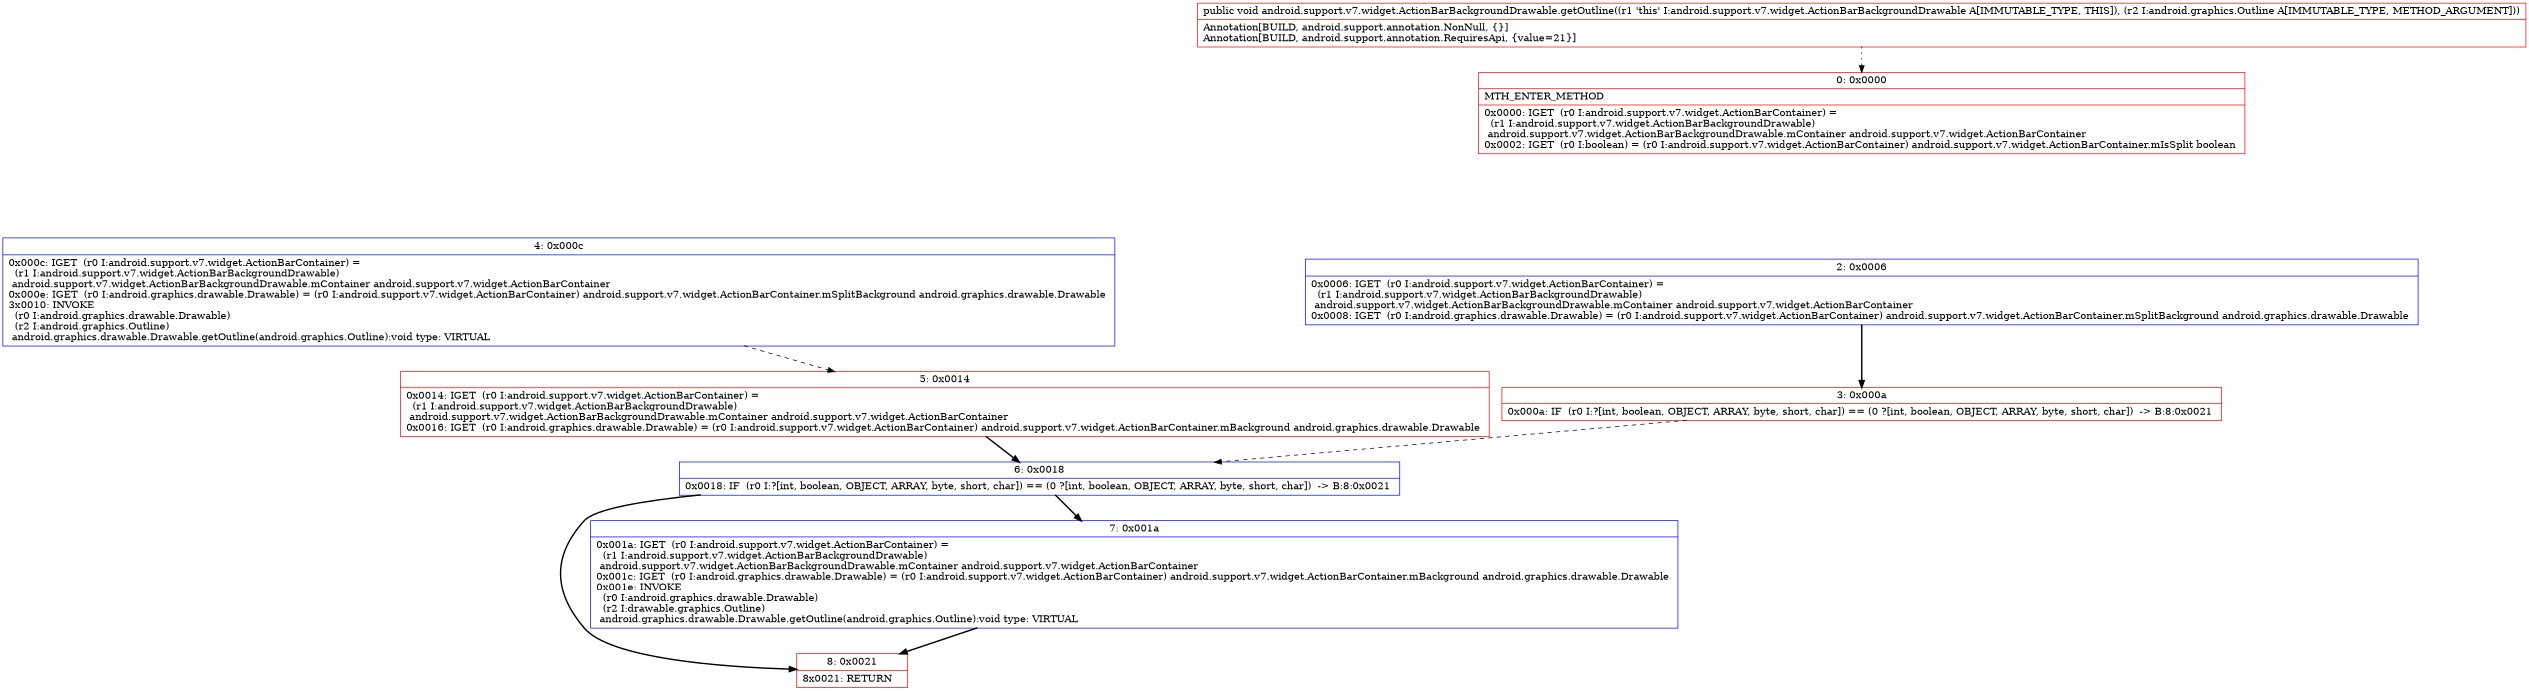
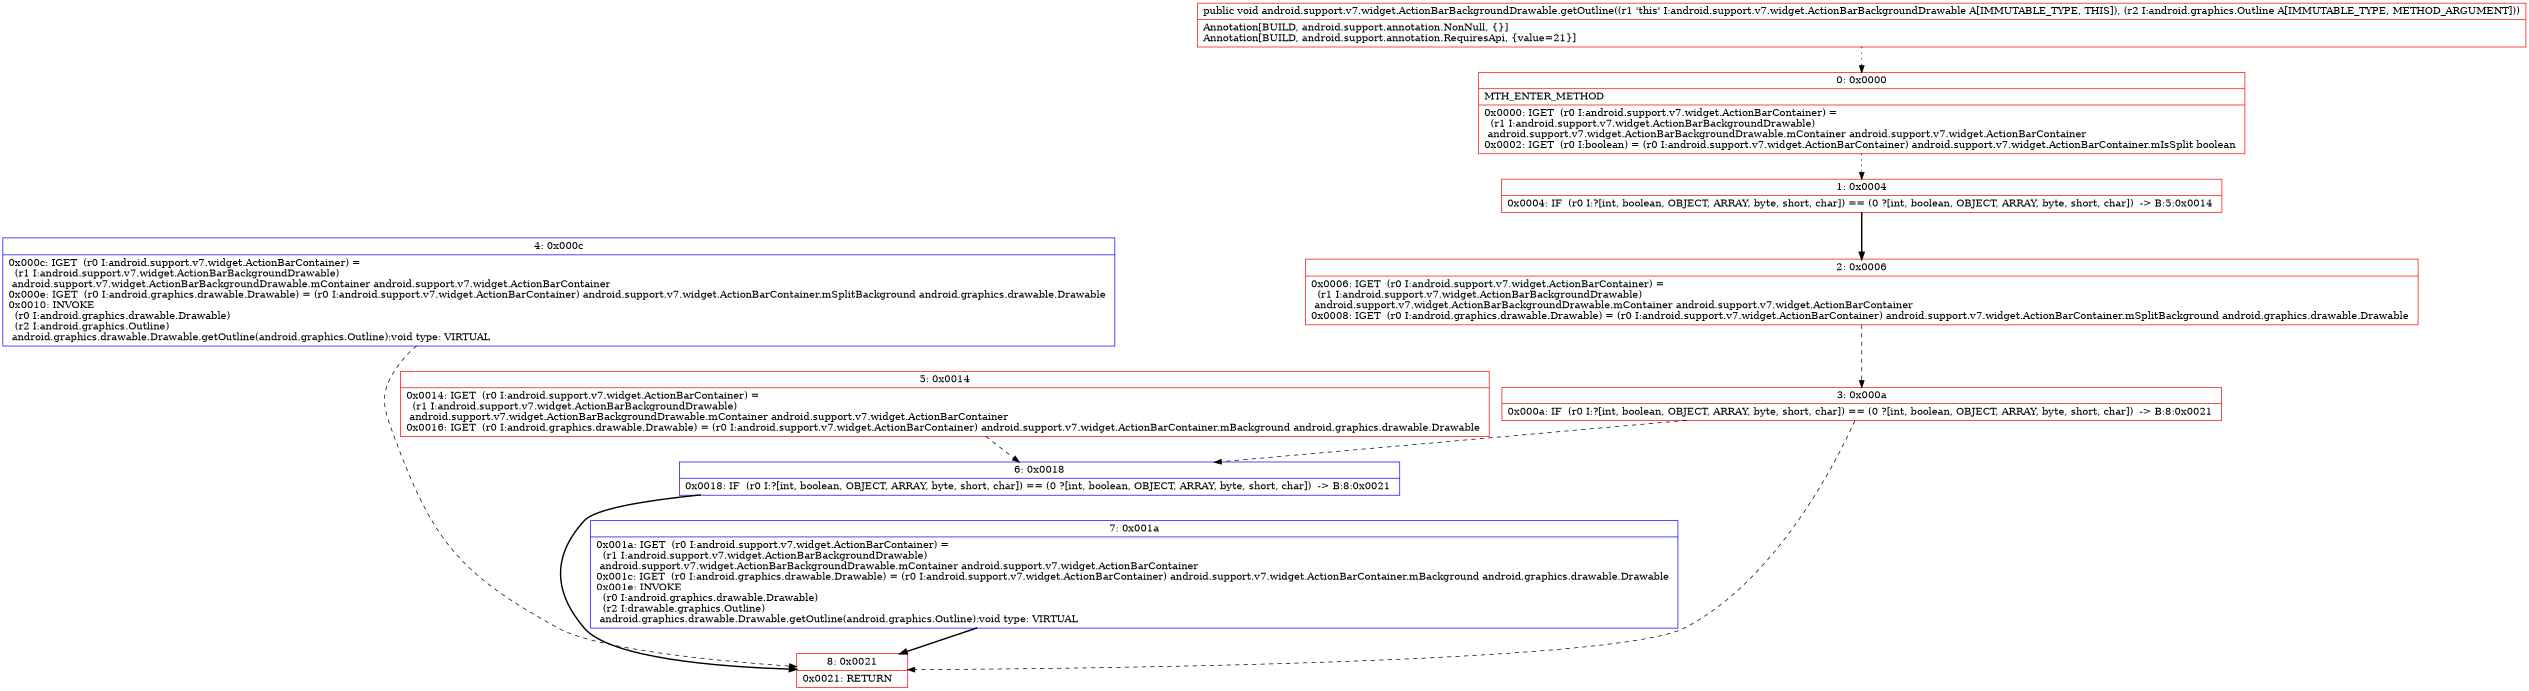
  digraph {
    node [color=red shape=record]
    edge [style=bold]
    n1 [label="{0\:\ 0x0000|MTH_ENTER_METHOD\l|0x0000: IGET  (r0 I:android.support.v7.widget.ActionBarContainer) = \l  (r1 I:android.support.v7.widget.ActionBarBackgroundDrawable)\l android.support.v7.widget.ActionBarBackgroundDrawable.mContainer android.support.v7.widget.ActionBarContainer \l0x0002: IGET  (r0 I:boolean) = (r0 I:android.support.v7.widget.ActionBarContainer) android.support.v7.widget.ActionBarContainer.mIsSplit boolean \l}"]
-   n3 [color=blue label="{2\:\ 0x0006|0x0006: IGET  (r0 I:android.support.v7.widget.ActionBarContainer) = \l  (r1 I:android.support.v7.widget.ActionBarBackgroundDrawable)\l android.support.v7.widget.ActionBarBackgroundDrawable.mContainer android.support.v7.widget.ActionBarContainer \l0x0008: IGET  (r0 I:android.graphics.drawable.Drawable) = (r0 I:android.support.v7.widget.ActionBarContainer) android.support.v7.widget.ActionBarContainer.mSplitBackground android.graphics.drawable.Drawable \l}"]
+   n2 [label="{1\:\ 0x0004|0x0004: IF  (r0 I:?[int, boolean, OBJECT, ARRAY, byte, short, char]) == (0 ?[int, boolean, OBJECT, ARRAY, byte, short, char])  \-\> B:5:0x0014 \l}"]
+   n3 [label="{2\:\ 0x0006|0x0006: IGET  (r0 I:android.support.v7.widget.ActionBarContainer) = \l  (r1 I:android.support.v7.widget.ActionBarBackgroundDrawable)\l android.support.v7.widget.ActionBarBackgroundDrawable.mContainer android.support.v7.widget.ActionBarContainer \l0x0008: IGET  (r0 I:android.graphics.drawable.Drawable) = (r0 I:android.support.v7.widget.ActionBarContainer) android.support.v7.widget.ActionBarContainer.mSplitBackground android.graphics.drawable.Drawable \l}"]
    n4 [label="{3\:\ 0x000a|0x000a: IF  (r0 I:?[int, boolean, OBJECT, ARRAY, byte, short, char]) == (0 ?[int, boolean, OBJECT, ARRAY, byte, short, char])  \-\> B:8:0x0021 \l}"]
    n5 [label="{5\:\ 0x0014|0x0014: IGET  (r0 I:android.support.v7.widget.ActionBarContainer) = \l  (r1 I:android.support.v7.widget.ActionBarBackgroundDrawable)\l android.support.v7.widget.ActionBarBackgroundDrawable.mContainer android.support.v7.widget.ActionBarContainer \l0x0016: IGET  (r0 I:android.graphics.drawable.Drawable) = (r0 I:android.support.v7.widget.ActionBarContainer) android.support.v7.widget.ActionBarContainer.mBackground android.graphics.drawable.Drawable \l}"]
    n6 [color=blue label="{6\:\ 0x0018|0x0018: IF  (r0 I:?[int, boolean, OBJECT, ARRAY, byte, short, char]) == (0 ?[int, boolean, OBJECT, ARRAY, byte, short, char])  \-\> B:8:0x0021 \l}"]
-   n7 [label="{8\:\ 0x0021|8x0021: RETURN   \l}"]
-   n8 [color=blue label="{4\:\ 0x000c|0x000c: IGET  (r0 I:android.support.v7.widget.ActionBarContainer) = \l  (r1 I:android.support.v7.widget.ActionBarBackgroundDrawable)\l android.support.v7.widget.ActionBarBackgroundDrawable.mContainer android.support.v7.widget.ActionBarContainer \l0x000e: IGET  (r0 I:android.graphics.drawable.Drawable) = (r0 I:android.support.v7.widget.ActionBarContainer) android.support.v7.widget.ActionBarContainer.mSplitBackground android.graphics.drawable.Drawable \l3x0010: INVOKE  \l  (r0 I:android.graphics.drawable.Drawable)\l  (r2 I:android.graphics.Outline)\l android.graphics.drawable.Drawable.getOutline(android.graphics.Outline):void type: VIRTUAL \l}"]
+   n7 [label="{8\:\ 0x0021|0x0021: RETURN   \l}"]
+   n8 [color=blue label="{4\:\ 0x000c|0x000c: IGET  (r0 I:android.support.v7.widget.ActionBarContainer) = \l  (r1 I:android.support.v7.widget.ActionBarBackgroundDrawable)\l android.support.v7.widget.ActionBarBackgroundDrawable.mContainer android.support.v7.widget.ActionBarContainer \l0x000e: IGET  (r0 I:android.graphics.drawable.Drawable) = (r0 I:android.support.v7.widget.ActionBarContainer) android.support.v7.widget.ActionBarContainer.mSplitBackground android.graphics.drawable.Drawable \l0x0010: INVOKE  \l  (r0 I:android.graphics.drawable.Drawable)\l  (r2 I:android.graphics.Outline)\l android.graphics.drawable.Drawable.getOutline(android.graphics.Outline):void type: VIRTUAL \l}"]
    n9 [color=blue label="{7\:\ 0x001a|0x001a: IGET  (r0 I:android.support.v7.widget.ActionBarContainer) = \l  (r1 I:android.support.v7.widget.ActionBarBackgroundDrawable)\l android.support.v7.widget.ActionBarBackgroundDrawable.mContainer android.support.v7.widget.ActionBarContainer \l0x001c: IGET  (r0 I:android.graphics.drawable.Drawable) = (r0 I:android.support.v7.widget.ActionBarContainer) android.support.v7.widget.ActionBarContainer.mBackground android.graphics.drawable.Drawable \l0x001e: INVOKE  \l  (r0 I:android.graphics.drawable.Drawable)\l  (r2 I:drawable.graphics.Outline)\l android.graphics.drawable.Drawable.getOutline(android.graphics.Outline):void type: VIRTUAL \l}"]
    n10 [label="{public void android.support.v7.widget.ActionBarBackgroundDrawable.getOutline((r1 'this' I:android.support.v7.widget.ActionBarBackgroundDrawable A[IMMUTABLE_TYPE, THIS]), (r2 I:android.graphics.Outline A[IMMUTABLE_TYPE, METHOD_ARGUMENT]))  | Annotation[BUILD, android.support.annotation.NonNull, \{\}]\lAnnotation[BUILD, android.support.annotation.RequiresApi, \{value=21\}]\l}"]
-   n3 -> n4
+   n1 -> n2 [style=dotted]
+   n2 -> n3
+   n3 -> n4 [style=dashed]
    n4 -> n6 [style=dashed]
-   n5 -> n6
+   n4 -> n7 [style=dashed]
+   n5 -> n6 [style=dashed]
    n6 -> n7
-   n6 -> n9
-   n8 -> n5 [style=dashed]
+   n8 -> n7 [style=dashed]
    n9 -> n7
    n10 -> n1 [style=dotted]
  }
